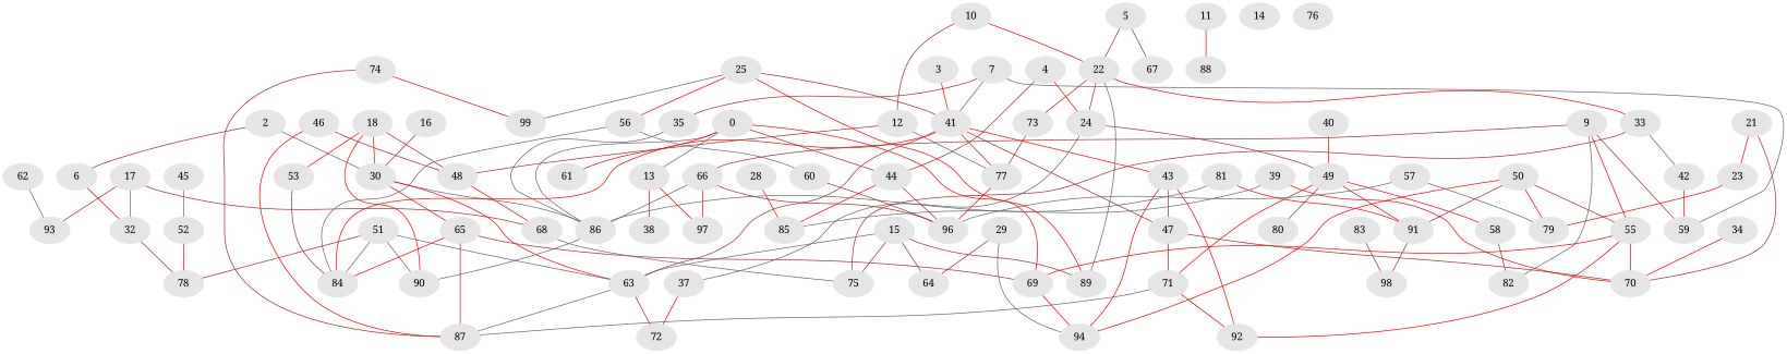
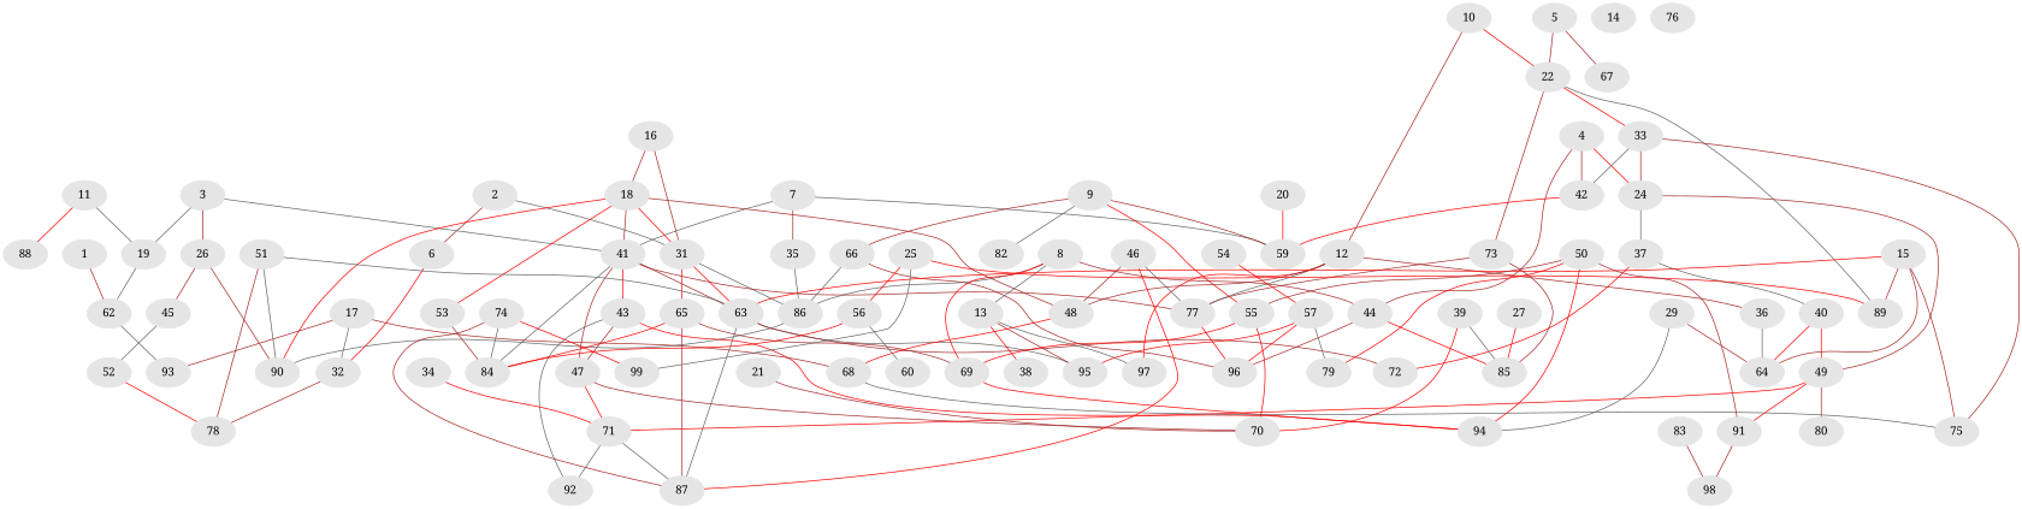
  graph {
    fontname="Noto Serif"
    node [color=gray90 fontname="Noto Serif" style=filled]
    edge [color=brown fontname="Noto Serif"]
+   1
    62
    93
    2
    6
-   31 [label=30]
+   31
    32
    86
    63
    65
    3
+   19
+   26
    41
    90
    45
    77
    43
    47
    84
    4
    24
    42
    44
    37
    49
    59
    85
    96
    5
    22
    67
    89
    33
    73
    78
    7
    35
-   8 [label=0]
+   8
    13
-   61
    69
    97
    38
+   95
    94
    9
    55
    66
    82
    70
    92
    10
    12
+   36
    48
    11
    88
    64
    68
    14
    15
    75
    72
    87
    16
    18
    53
    17
+   20
    21
-   23
    79
    40
    71
-   58
    80
    91
    25
    56
    99
    60
    52
-   28
+   28 [label=27]
    29
    34
    39
    46
    98
    50
    51
+   54
    57
    74
    76
-   81
    83
+   1 -- 62
    62 -- 93 [color=gray40]
    2 -- 6
    2 -- 31 [color=gray40]
    6 -- 32 [color=red]
    31 -- 86 [color=gray40]
    31 -- 63 [color=red]
    31 -- 65 [color=red]
    32 -- 78
    86 -- 90 [color=gray40]
+   63 -- 95 [color=gray40]
    63 -- 72
    63 -- 87 [color=gray40]
    65 -- 84 [color=red]
    65 -- 69
    65 -- 87
-   3 -- 41 [color=red]
+   3 -- 19 [color=gray40]
+   3 -- 26
+   3 -- 41 [color=gray40]
+   19 -- 62 [color=gray40]
+   26 -- 90
+   26 -- 45
    41 -- 63
    41 -- 77
    41 -- 43 [color=red]
    41 -- 47
-   41 -- 84 [color=red]
+   41 -- 84 [color=gray40]
    45 -- 52 [color=gray40]
    77 -- 96 [color=red]
    43 -- 47
    43 -- 94 [color=red]
-   43 -- 92 [color=red]
+   43 -- 92 [color=gray40]
    47 -- 70
    47 -- 71 [color=red]
    4 -- 24 [color=red]
+   4 -- 42
    4 -- 44
    24 -- 37 [color=gray40]
    24 -- 49
    42 -- 59 [color=red]
    44 -- 85 [color=red]
    44 -- 96
    37 -- 72 [color=red]
+   37 -- 40 [color=gray40]
    49 -- 71 [color=red]
-   49 -- 58 [color=red]
    49 -- 80
    49 -- 91 [color=red]
    5 -- 22
    5 -- 67
-   22 -- 24
+   33 -- 24
    22 -- 89 [color=gray40]
    22 -- 33 [color=red]
    22 -- 73
    33 -- 42 [color=gray40]
    33 -- 75
    73 -- 77
+   73 -- 85
    7 -- 41 [color=gray40]
    7 -- 59 [color=gray40]
    7 -- 35
    35 -- 86 [color=gray40]
    8 -- 86 [color=gray40]
    8 -- 44
    8 -- 13 [color=gray40]
-   8 -- 61 [color=red]
    8 -- 69 [color=red]
-   13 -- 97 [color=red]
+   13 -- 97 [color=gray40]
    13 -- 38 [color=red]
+   13 -- 95
    69 -- 94 [color=red]
    9 -- 59
    9 -- 55 [color=red]
    9 -- 66
    9 -- 82 [color=gray40]
    55 -- 69 [color=red]
    55 -- 70 [color=red]
-   55 -- 92 [color=red]
    66 -- 86 [color=gray40]
    66 -- 96
    10 -- 22 [color=red]
    10 -- 12
    12 -- 77 [color=gray40]
-   66 -- 97 [color=red]
+   12 -- 97 [color=red]
+   12 -- 36
    12 -- 48
+   36 -- 64 [color=gray40]
    48 -- 68 [color=red]
+   11 -- 19 [color=gray40]
    11 -- 88 [color=red]
    68 -- 75 [color=gray40]
-   15 -- 63 [color=gray40]
+   15 -- 63 [color=red]
    15 -- 89
    15 -- 64
    15 -- 75
    16 -- 31
+   16 -- 18
    18 -- 31 [color=red]
-   25 -- 41
+   18 -- 41
    18 -- 90 [color=red]
    18 -- 48
    18 -- 53 [color=red]
    53 -- 84
    17 -- 93
    17 -- 32 [color=gray40]
    17 -- 68
+   20 -- 59 [color=red]
    21 -- 70
-   21 -- 23 [color=red]
-   23 -- 79 [color=red]
    40 -- 49 [color=red]
-   71 -- 92 [color=red]
+   40 -- 64 [color=red]
+   71 -- 92 [color=gray40]
    71 -- 87 [color=gray40]
-   58 -- 82
    91 -- 98
    25 -- 89 [color=red]
    25 -- 56 [color=red]
    25 -- 99 [color=gray40]
-   56 -- 84 [color=gray40]
+   56 -- 84 [color=red]
    56 -- 60 [color=gray40]
-   60 -- 96
    52 -- 78 [color=red]
    28 -- 85 [color=red]
    29 -- 94 [color=gray40]
    29 -- 64
-   34 -- 70 [color=red]
+   34 -- 71 [color=red]
    39 -- 85 [color=gray40]
    39 -- 70 [color=red]
+   46 -- 77 [color=gray40]
    46 -- 48
    46 -- 87 [color=red]
    50 -- 94 [color=red]
    50 -- 55
    50 -- 79 [color=red]
    50 -- 91
    51 -- 63 [color=gray40]
    51 -- 90 [color=gray40]
-   51 -- 84 [color=gray40]
+   74 -- 84 [color=gray40]
    51 -- 78
-   57 -- 96 [color=gray40]
+   54 -- 57 [color=red]
+   57 -- 96 [color=red]
+   57 -- 95 [color=red]
    57 -- 79 [color=gray40]
    74 -- 87
    74 -- 99 [color=red]
-   81 -- 86 [color=gray40]
-   81 -- 91 [color=red]
    83 -- 98
  }
